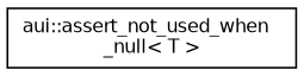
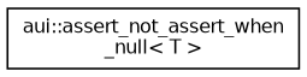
  digraph {
    rankdir=LR
-   n1 [color=black fillcolor=white fontname=Helvetica fontsize=10 height=0.2 label="aui::assert_not_used_when\l_null\< T \>" shape=record style=filled width=0.4]
+   n1 [color=black fillcolor=white fontname=Helvetica fontsize=10 height=0.2 label="aui::assert_not_assert_when\l_null\< T \>" shape=record style=filled width=0.4]
  }
